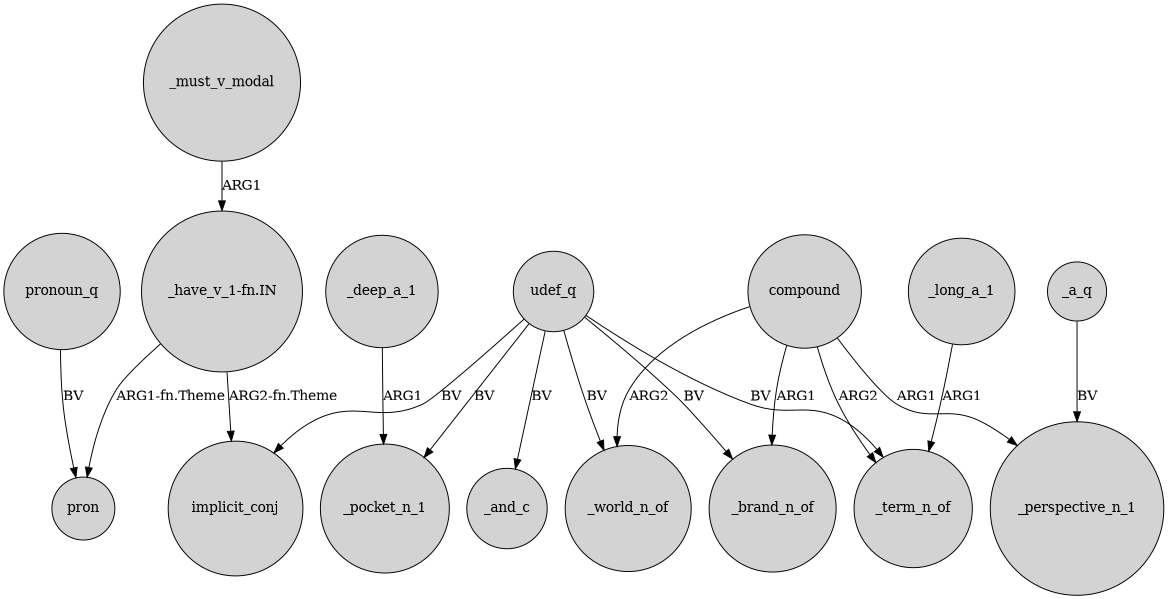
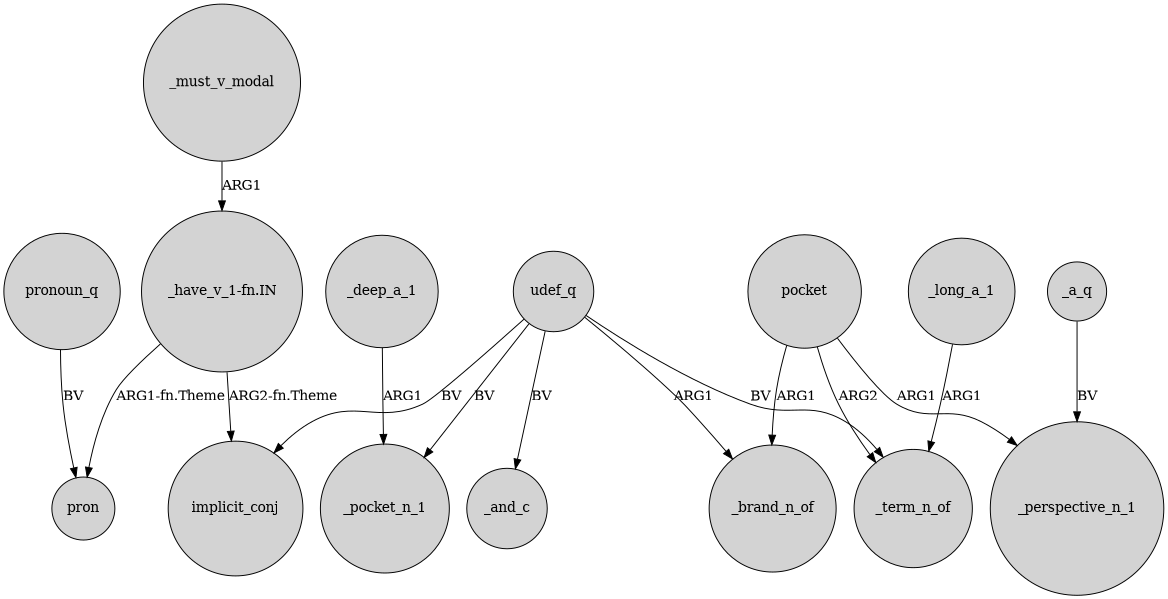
  digraph {
    node [shape=circle style=filled]
    _must_v_modal
    "_have_v_1-fn.IN"
    implicit_conj
    pron
    udef_q
    _term_n_of
    _pocket_n_1
-   _world_n_of
    _brand_n_of
    _and_c
-   compound
+   compound [label=pocket]
    _perspective_n_1
    _deep_a_1
    _a_q
    pronoun_q
    _long_a_1
    _must_v_modal -> "_have_v_1-fn.IN" [label=ARG1]
    "_have_v_1-fn.IN" -> implicit_conj [label="ARG2-fn.Theme"]
    "_have_v_1-fn.IN" -> pron [label="ARG1-fn.Theme"]
    udef_q -> implicit_conj [label=BV]
    udef_q -> _term_n_of [label=BV]
    udef_q -> _pocket_n_1 [label=BV]
-   udef_q -> _world_n_of [label=BV]
-   udef_q -> _brand_n_of [label=BV]
+   udef_q -> _brand_n_of [label=ARG1]
    udef_q -> _and_c [label=BV]
    compound -> _term_n_of [label=ARG2]
-   compound -> _world_n_of [label=ARG2]
    compound -> _brand_n_of [label=ARG1]
    compound -> _perspective_n_1 [label=ARG1]
    _deep_a_1 -> _pocket_n_1 [label=ARG1]
    _a_q -> _perspective_n_1 [label=BV]
    pronoun_q -> pron [label=BV]
    _long_a_1 -> _term_n_of [label=ARG1]
  }
